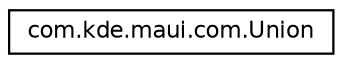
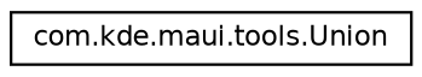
  digraph {
    rankdir=LR
    fontname="DejaVu Sans"
-   n1 [color=black fillcolor=white fontname="DejaVu Sans" fontsize=10 height=0.2 label="com.kde.maui.com.Union" shape=record style=filled width=0.4]
+   n1 [color=black fillcolor=white fontname="DejaVu Sans" fontsize=10 height=0.2 label="com.kde.maui.tools.Union" shape=record style=filled width=0.4]
  }
